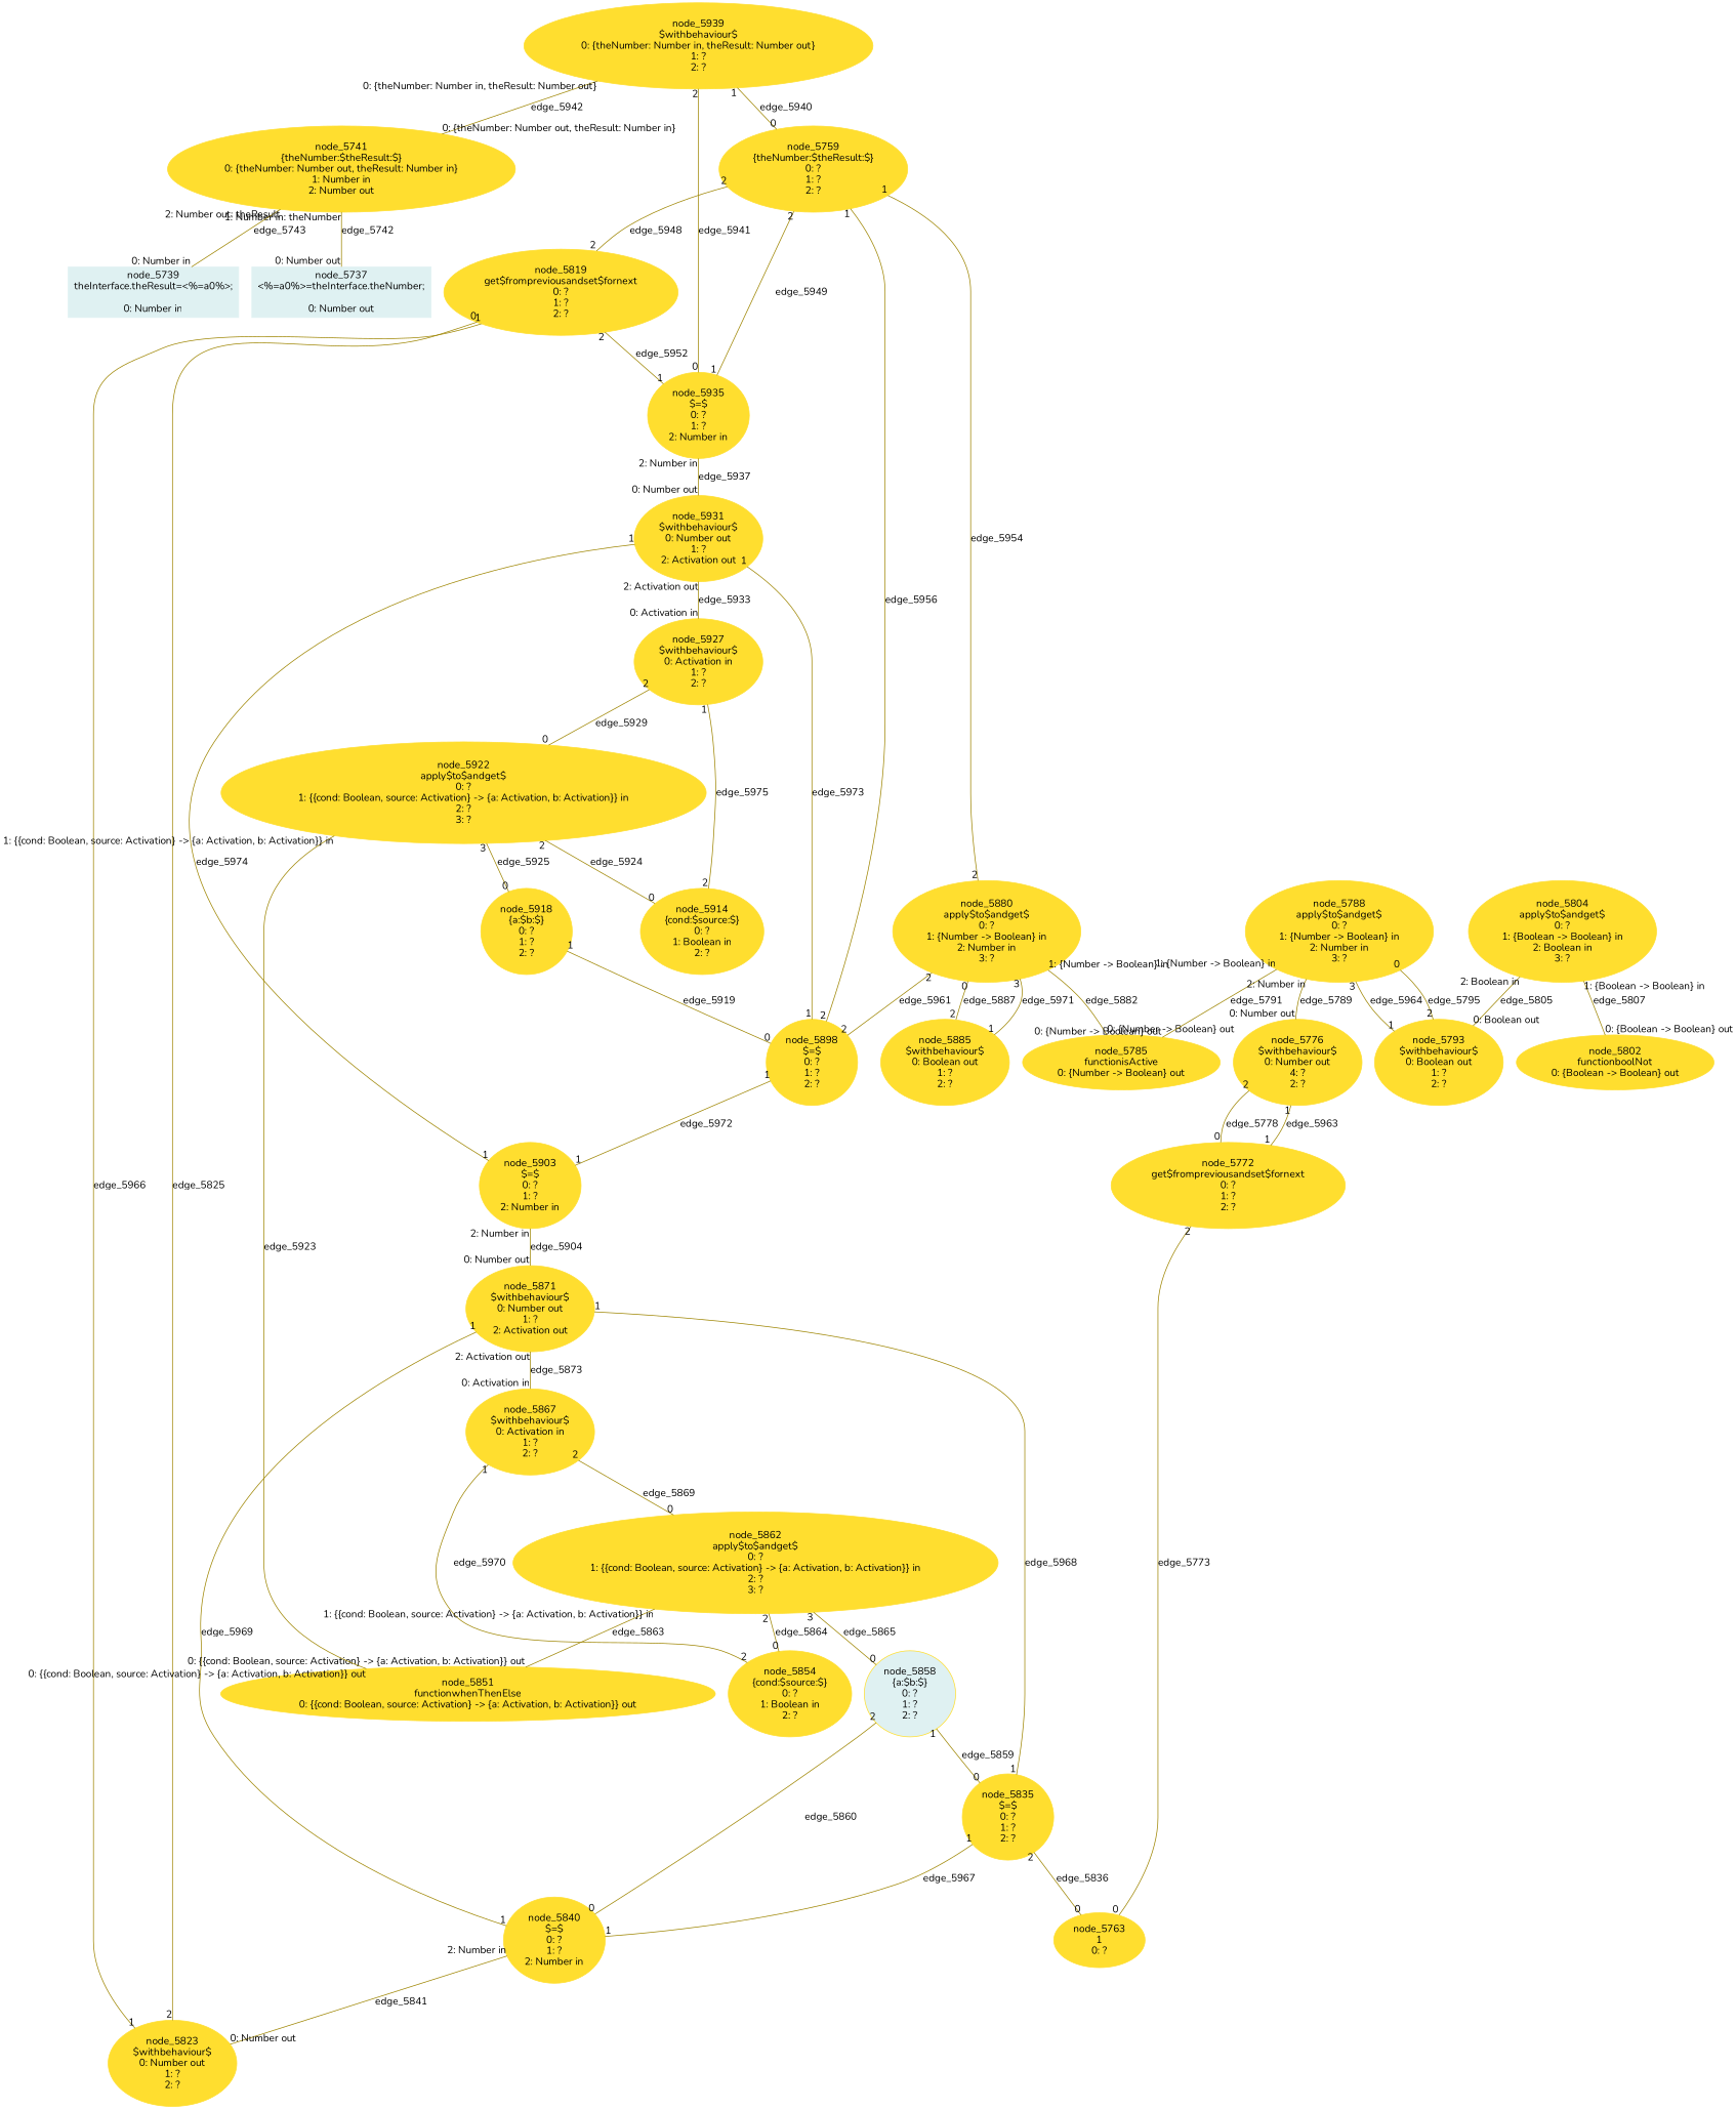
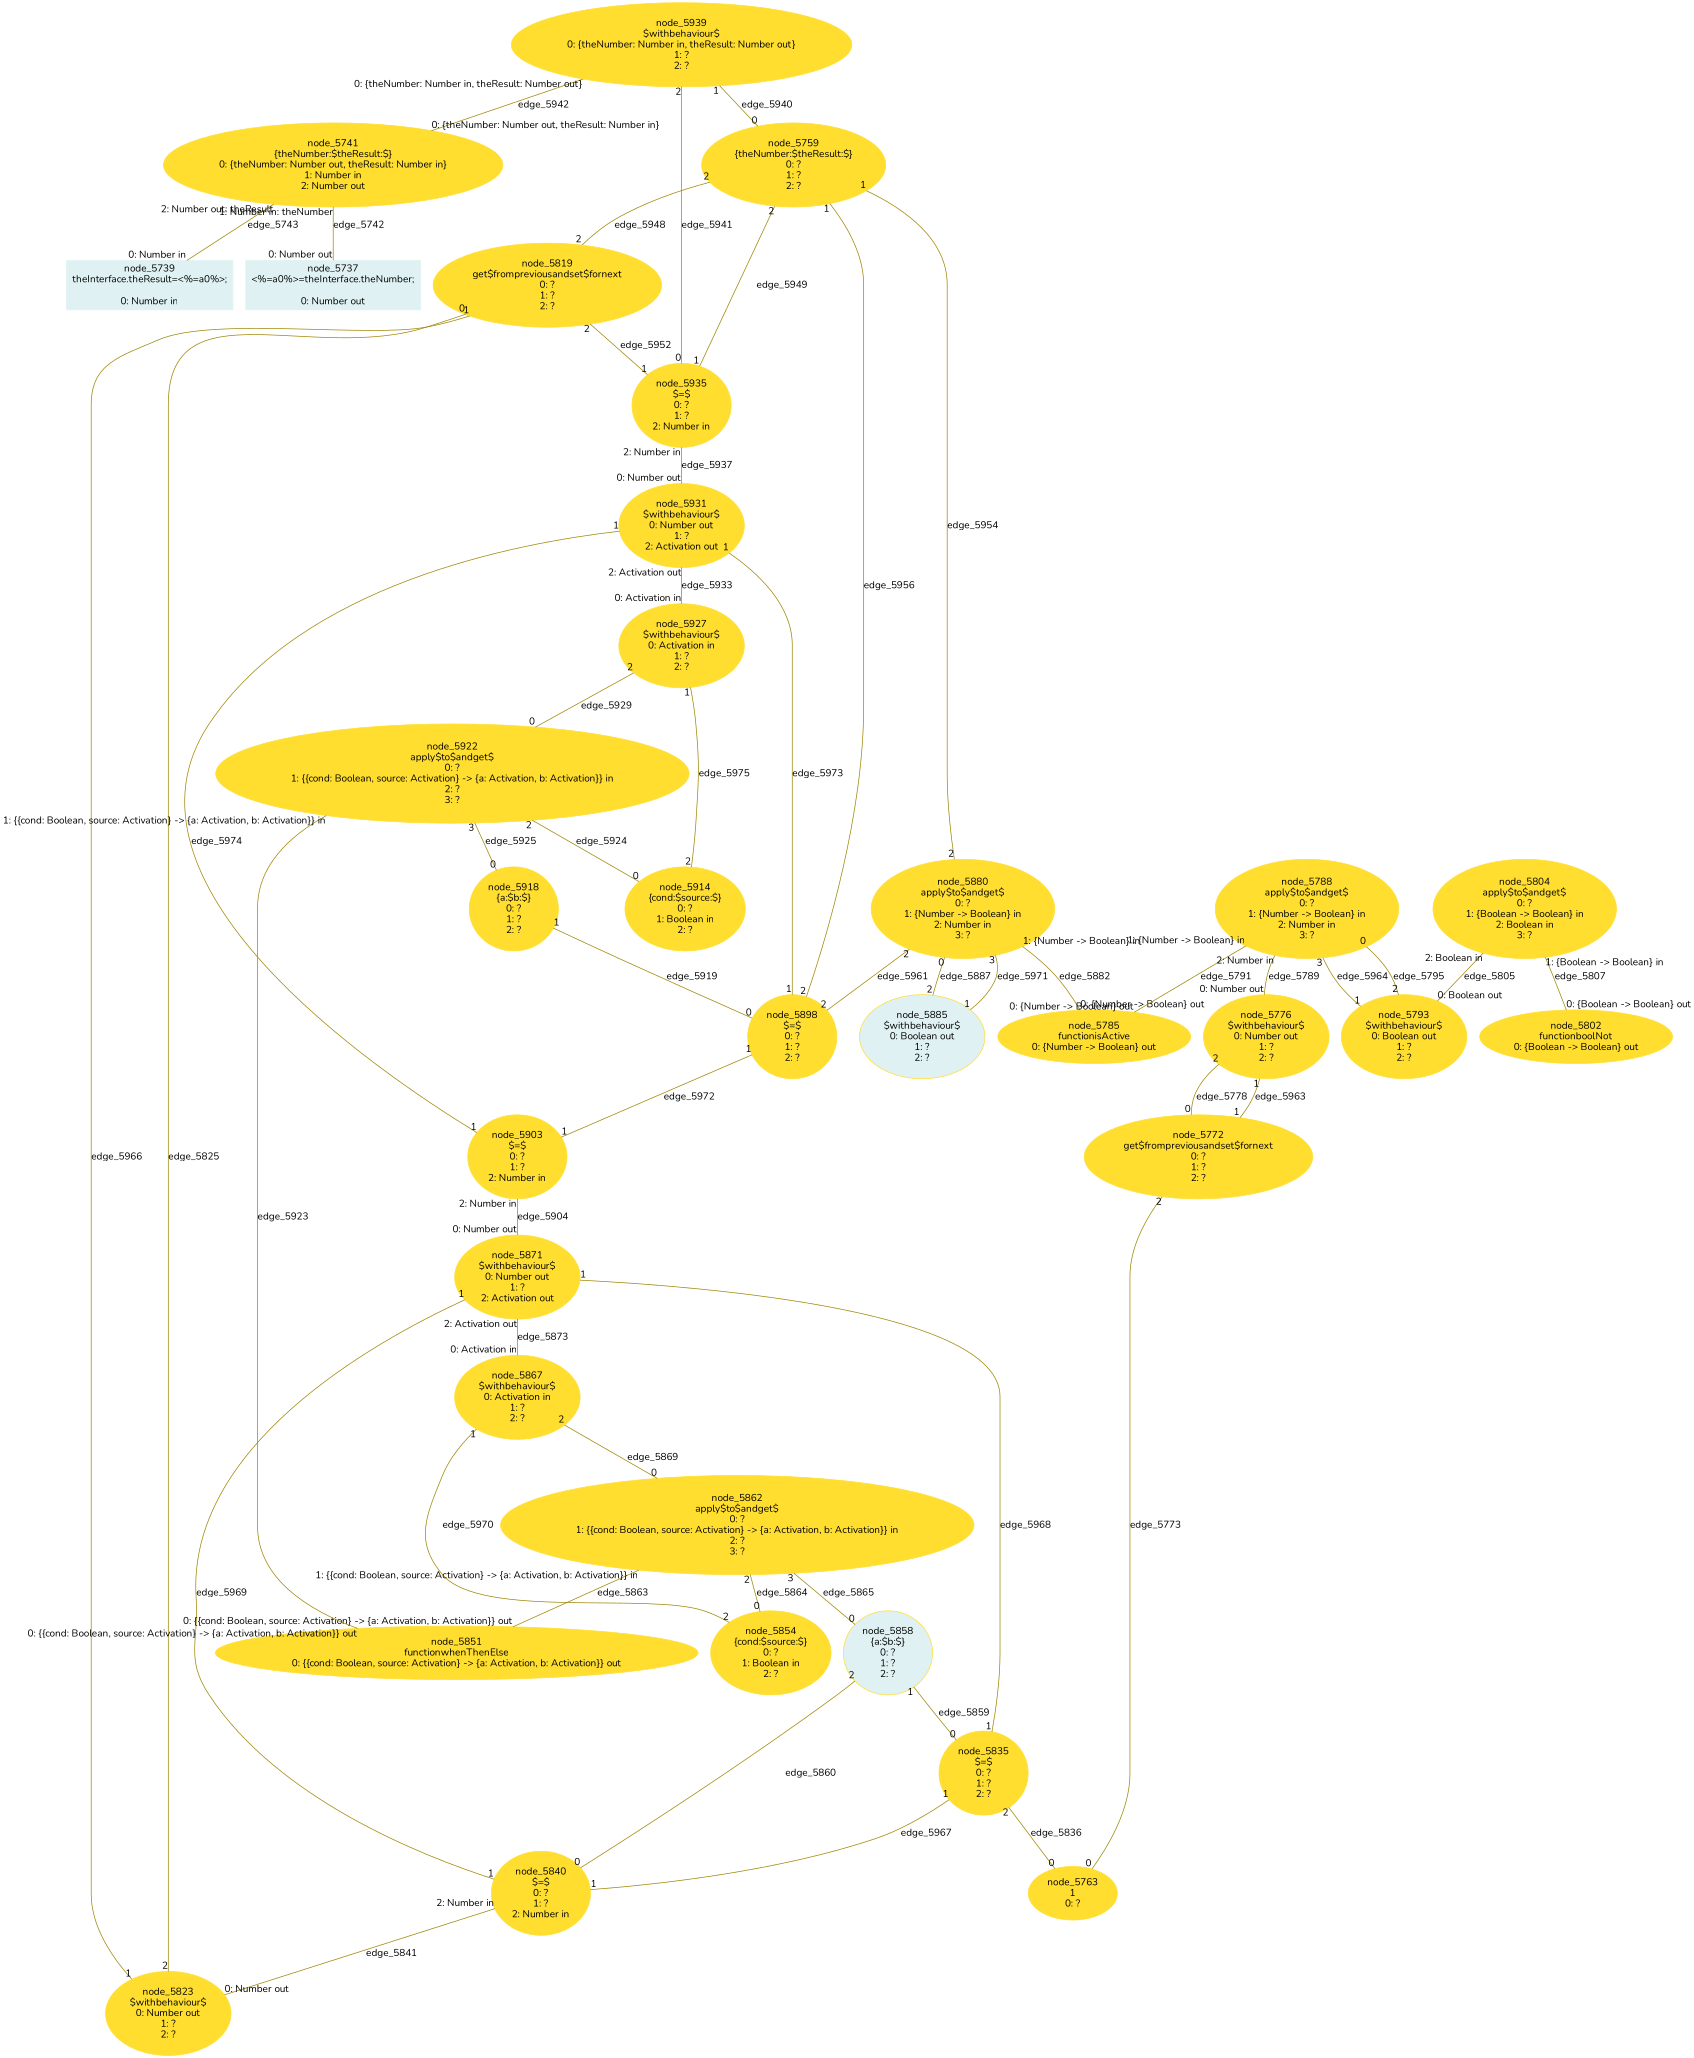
  digraph {
    fontname=Nunito
    node [color="#ffde2f" fontname=Nunito shape=ellipse style=filled]
    edge [arrowHead=none arrowsize=1 color="#9d8400" dir=none fontname=Nunito headlabel=0 taillabel=2]
    n1 [color="#dff1f2" label="node_5737\n<%=a0%>=theInterface.theNumber;\n\n0: Number out" shape=box]
    n2 [color="#dff1f2" label="node_5739\ntheInterface.theResult=<%=a0%>;\n\n0: Number in" shape=box]
    n3 [label="node_5741\n{theNumber:$theResult:$}\n0: {theNumber: Number out, theResult: Number in}\n1: Number in\n2: Number out"]
    n4 [label="node_5759\n{theNumber:$theResult:$}\n0: ?\n1: ?\n2: ?"]
    n5 [label="node_5819\nget$frompreviousandset$fornext\n0: ?\n1: ?\n2: ?"]
    n6 [label="node_5880\napply$to$andget$\n0: ?\n1: {Number -> Boolean} in\n2: Number in\n3: ?"]
    n7 [label="node_5898\n$=$\n0: ?\n1: ?\n2: ?"]
    n8 [label="node_5935\n$=$\n0: ?\n1: ?\n2: Number in"]
    n9 [label="node_5823\n$withbehaviour$\n0: Number out\n1: ?\n2: ?"]
    n10 [label="node_5785\nfunctionisActive\n0: {Number -> Boolean} out"]
-   n11 [label="node_5885\n$withbehaviour$\n0: Boolean out\n1: ?\n2: ?"]
+   n11 [label="node_5885\n$withbehaviour$\n0: Boolean out\n1: ?\n2: ?" fillcolor="#dff1f2"]
    n12 [label="node_5903\n$=$\n0: ?\n1: ?\n2: Number in"]
    n13 [label="node_5931\n$withbehaviour$\n0: Number out\n1: ?\n2: Activation out"]
    n14 [label="node_5763\n1\n0: ?"]
    n15 [label="node_5772\nget$frompreviousandset$fornext\n0: ?\n1: ?\n2: ?"]
-   n16 [label="node_5776\n$withbehaviour$\n0: Number out\n4: ?\n2: ?"]
+   n16 [label="node_5776\n$withbehaviour$\n0: Number out\n1: ?\n2: ?"]
    n17 [label="node_5788\napply$to$andget$\n0: ?\n1: {Number -> Boolean} in\n2: Number in\n3: ?"]
    n18 [label="node_5793\n$withbehaviour$\n0: Boolean out\n1: ?\n2: ?"]
    n19 [label="node_5802\nfunctionboolNot\n0: {Boolean -> Boolean} out"]
    n20 [label="node_5804\napply$to$andget$\n0: ?\n1: {Boolean -> Boolean} in\n2: Boolean in\n3: ?"]
    n21 [label="node_5835\n$=$\n0: ?\n1: ?\n2: ?"]
    n22 [label="node_5840\n$=$\n0: ?\n1: ?\n2: Number in"]
    n23 [label="node_5871\n$withbehaviour$\n0: Number out\n1: ?\n2: Activation out"]
    n24 [label="node_5867\n$withbehaviour$\n0: Activation in\n1: ?\n2: ?"]
    n25 [label="node_5851\nfunctionwhenThenElse\n0: {{cond: Boolean, source: Activation} -> {a: Activation, b: Activation}} out"]
    n26 [label="node_5854\n{cond:$source:$}\n0: ?\n1: Boolean in\n2: ?"]
    n27 [label="node_5862\napply$to$andget$\n0: ?\n1: {{cond: Boolean, source: Activation} -> {a: Activation, b: Activation}} in\n2: ?\n3: ?"]
    n28 [fillcolor="#dff1f2" label="node_5858\n{a:$b:$}\n0: ?\n1: ?\n2: ?"]
    n29 [label="node_5927\n$withbehaviour$\n0: Activation in\n1: ?\n2: ?"]
    n30 [label="node_5914\n{cond:$source:$}\n0: ?\n1: Boolean in\n2: ?"]
    n31 [label="node_5922\napply$to$andget$\n0: ?\n1: {{cond: Boolean, source: Activation} -> {a: Activation, b: Activation}} in\n2: ?\n3: ?"]
    n32 [label="node_5918\n{a:$b:$}\n0: ?\n1: ?\n2: ?"]
    n33 [label="node_5939\n$withbehaviour$\n0: {theNumber: Number in, theResult: Number out}\n1: ?\n2: ?"]
    n3 -> n1 [headlabel="0: Number out" label=edge_5742 taillabel="1: Number in: theNumber"]
    n3 -> n2 [headlabel="0: Number in" label=edge_5743 taillabel="2: Number out: theResult"]
    n4 -> n5 [headlabel=2 label=edge_5948]
    n4 -> n6 [headlabel=2 label=edge_5954 taillabel=1]
    n4 -> n7 [headlabel=2 label=edge_5956 taillabel=1]
    n4 -> n8 [headlabel=1 label=edge_5949]
    n5 -> n8 [headlabel=1 label=edge_5952]
    n5 -> n9 [headlabel=1 label=edge_5966 taillabel=1]
    n6 -> n7 [headlabel=2 label=edge_5961]
    n6 -> n10 [headlabel="0: {Number -> Boolean} out" label=edge_5882 taillabel="1: {Number -> Boolean} in"]
    n6 -> n11 [headlabel=1 label=edge_5971 taillabel=3]
    n7 -> n12 [headlabel=1 label=edge_5972 taillabel=1]
    n7 -> n13 [headlabel=1 label=edge_5973 taillabel=1]
    n8 -> n13 [headlabel="0: Number out" label=edge_5937 taillabel="2: Number in"]
    n9 -> n5 [label=edge_5825]
    n11 -> n6 [label=edge_5887]
    n12 -> n13 [headlabel=1 label=edge_5974 taillabel=1]
    n12 -> n23 [headlabel="0: Number out" label=edge_5904 taillabel="2: Number in"]
    n13 -> n29 [headlabel="0: Activation in" label=edge_5933 taillabel="2: Activation out"]
    n15 -> n14 [label=edge_5773]
    n15 -> n16 [headlabel=1 label=edge_5963 taillabel=1]
    n16 -> n15 [label=edge_5778]
    n17 -> n10 [headlabel="0: {Number -> Boolean} out" label=edge_5791 taillabel="1: {Number -> Boolean} in"]
    n17 -> n16 [headlabel="0: Number out" label=edge_5789 taillabel="2: Number in"]
    n17 -> n18 [headlabel=1 label=edge_5964 taillabel=3]
    n18 -> n17 [label=edge_5795]
    n20 -> n18 [headlabel="0: Boolean out" label=edge_5805 taillabel="2: Boolean in"]
    n20 -> n19 [headlabel="0: {Boolean -> Boolean} out" label=edge_5807 taillabel="1: {Boolean -> Boolean} in"]
    n21 -> n14 [label=edge_5836]
    n21 -> n22 [headlabel=1 label=edge_5967 taillabel=1]
    n21 -> n23 [headlabel=1 label=edge_5968 taillabel=1]
    n22 -> n9 [headlabel="0: Number out" label=edge_5841 taillabel="2: Number in"]
    n22 -> n23 [headlabel=1 label=edge_5969 taillabel=1]
    n23 -> n24 [headlabel="0: Activation in" label=edge_5873 taillabel="2: Activation out"]
    n24 -> n27 [label=edge_5869]
    n26 -> n24 [headlabel=1 label=edge_5970]
    n27 -> n25 [headlabel="0: {{cond: Boolean, source: Activation} -> {a: Activation, b: Activation}} out" label=edge_5863 taillabel="1: {{cond: Boolean, source: Activation} -> {a: Activation, b: Activation}} in"]
    n27 -> n26 [label=edge_5864]
    n27 -> n28 [label=edge_5865 taillabel=3]
    n28 -> n21 [label=edge_5859 taillabel=1]
    n28 -> n22 [label=edge_5860]
    n29 -> n31 [label=edge_5929]
    n30 -> n29 [headlabel=1 label=edge_5975]
    n31 -> n25 [headlabel="0: {{cond: Boolean, source: Activation} -> {a: Activation, b: Activation}} out" label=edge_5923 taillabel="1: {{cond: Boolean, source: Activation} -> {a: Activation, b: Activation}} in"]
    n31 -> n30 [label=edge_5924]
    n31 -> n32 [label=edge_5925 taillabel=3]
    n32 -> n7 [label=edge_5919 taillabel=1]
    n33 -> n3 [headlabel="0: {theNumber: Number out, theResult: Number in}" label=edge_5942 taillabel="0: {theNumber: Number in, theResult: Number out}"]
    n33 -> n4 [label=edge_5940 taillabel=1]
    n33 -> n8 [label=edge_5941]
  }
